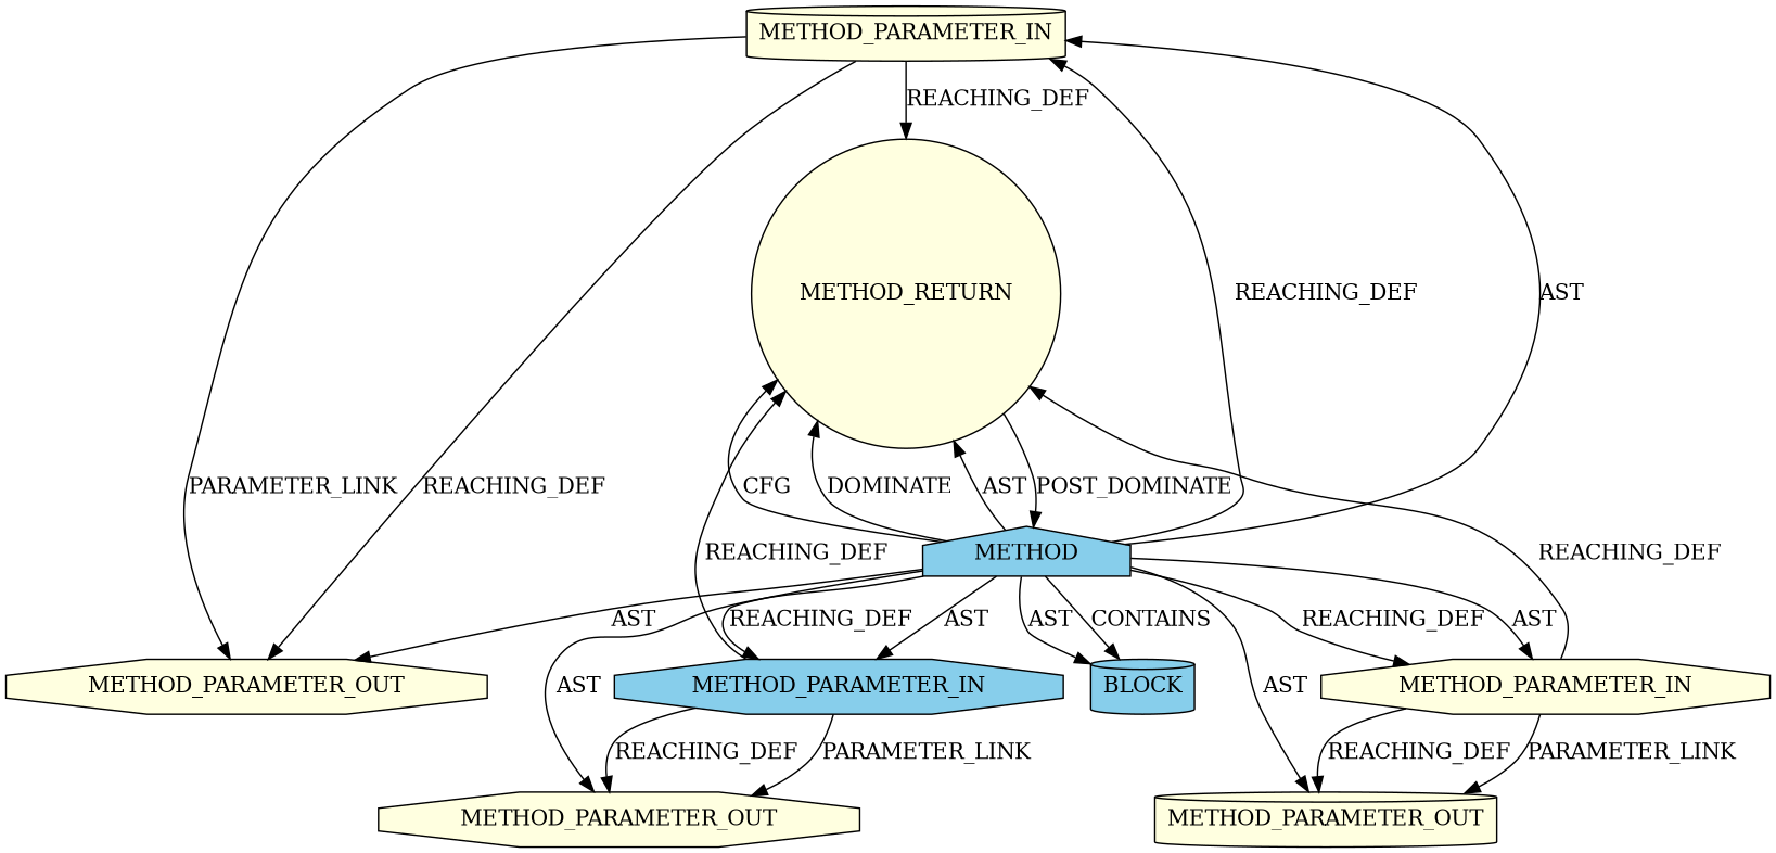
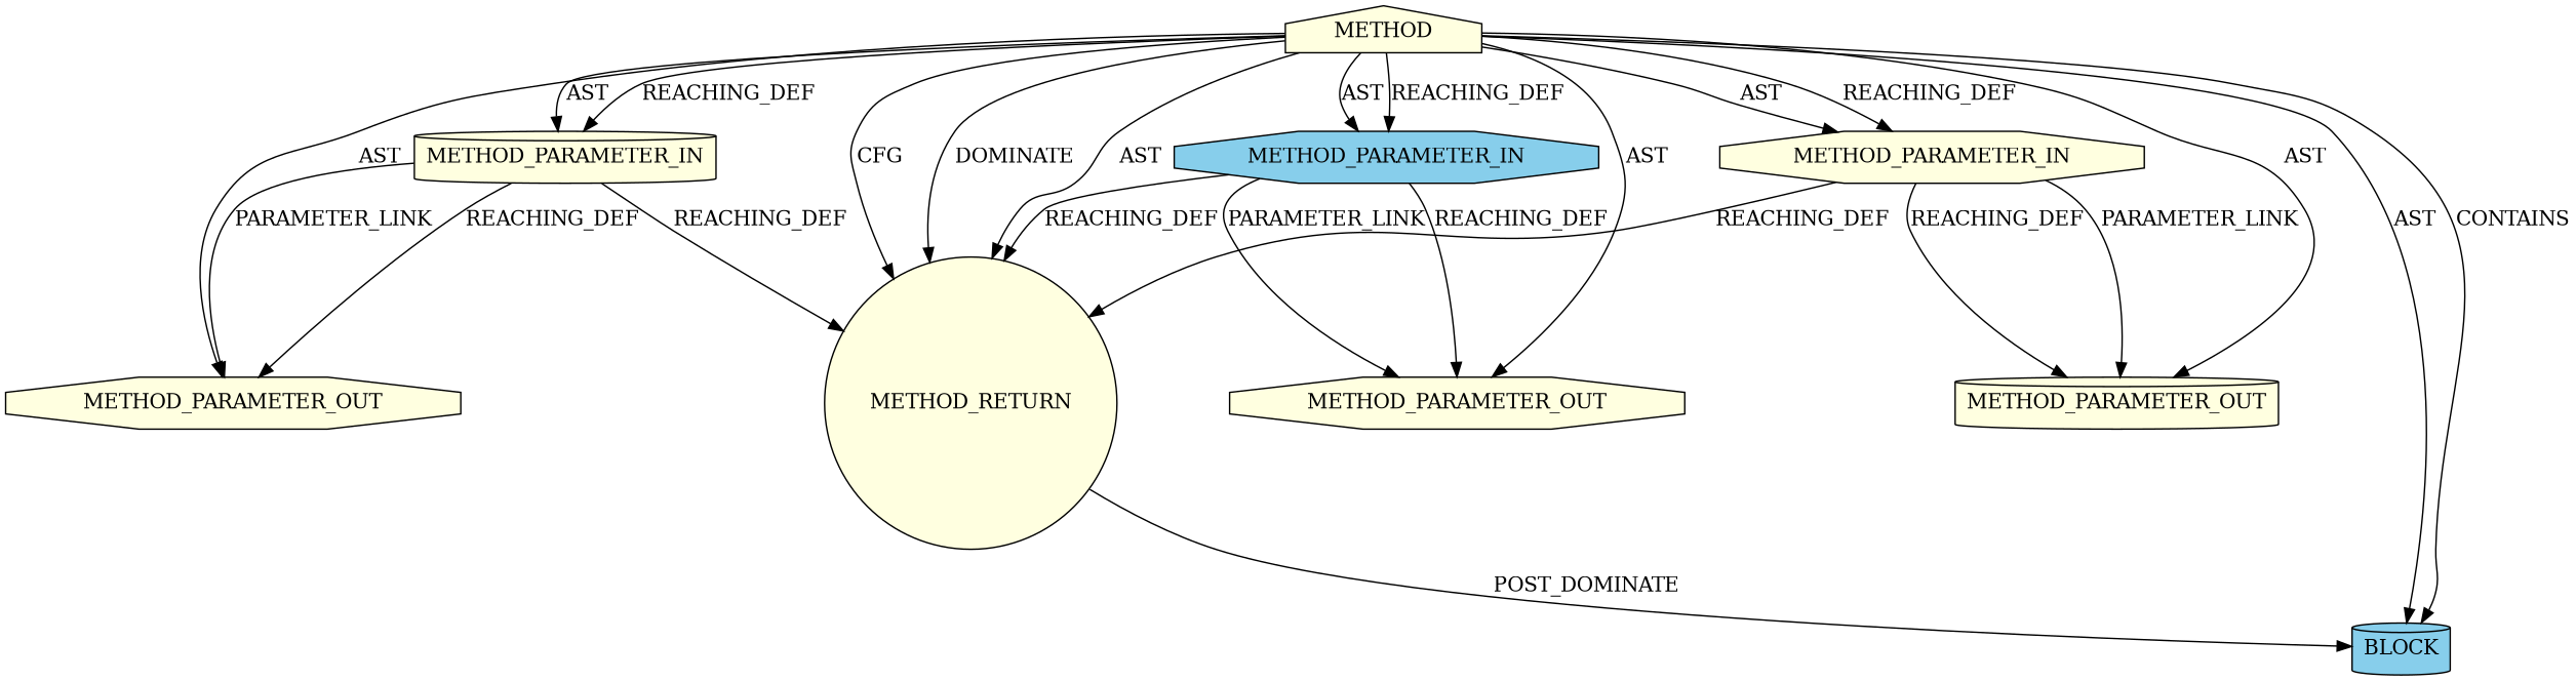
  digraph {
    node [CODE=p2 EVALUATION_STRATEGY=BY_VALUE IS_VARIADIC=false ORDER=2 TYPE_FULL_NAME=ANY fillcolor=lightyellow shape=octagon style=filled]
    n1 [INDEX=2 NAME=p2 label=METHOD_PARAMETER_IN shape=cylinder]
    n2 [CODE=RET label=METHOD_RETURN shape=circle IS_VARIADIC=""]
    n3 [INDEX=2 NAME=p2 label=METHOD_PARAMETER_OUT]
-   n4 [AST_PARENT_FULL_NAME="<global>" AST_PARENT_TYPE=NAMESPACE_BLOCK CODE="<empty>" FILENAME="<empty>" FULL_NAME=memcpy IS_EXTERNAL=true NAME=memcpy ORDER=0 fillcolor=skyblue label=METHOD shape=house EVALUATION_STRATEGY="" IS_VARIADIC="" TYPE_FULL_NAME=""]
+   n4 [AST_PARENT_FULL_NAME="<global>" AST_PARENT_TYPE=NAMESPACE_BLOCK CODE="<empty>" FILENAME="<empty>" FULL_NAME=memcpy IS_EXTERNAL=true NAME=memcpy ORDER=0 label=METHOD shape=house EVALUATION_STRATEGY="" IS_VARIADIC="" TYPE_FULL_NAME=""]
    n5 [CODE=p1 INDEX=1 NAME=p1 ORDER=1 label=METHOD_PARAMETER_OUT shape=cylinder]
    n6 [CODE=p3 INDEX=3 NAME=p3 ORDER=3 label=METHOD_PARAMETER_OUT]
    n7 [ARGUMENT_INDEX=1 CODE="<empty>" ORDER=1 fillcolor=skyblue label=BLOCK shape=cylinder EVALUATION_STRATEGY="" IS_VARIADIC=""]
    n8 [CODE=p3 INDEX=3 NAME=p3 ORDER=3 fillcolor=skyblue label=METHOD_PARAMETER_IN]
    n9 [CODE=p1 INDEX=1 NAME=p1 ORDER=1 label=METHOD_PARAMETER_IN]
    n1 -> n2 [VARIABLE=p2 label=REACHING_DEF]
    n1 -> n3 [label=PARAMETER_LINK]
    n1 -> n3 [VARIABLE=p2 label=REACHING_DEF]
-   n2 -> n4 [label=POST_DOMINATE]
+   n2 -> n7 [label=POST_DOMINATE]
    n4 -> n1 [label=AST]
    n4 -> n1 [label=REACHING_DEF]
    n4 -> n2 [label=CFG]
    n4 -> n2 [label=DOMINATE]
    n4 -> n2 [label=AST]
    n4 -> n3 [label=AST]
    n4 -> n5 [label=AST]
    n4 -> n6 [label=AST]
    n4 -> n7 [label=AST]
    n4 -> n7 [label=CONTAINS]
    n4 -> n8 [label=REACHING_DEF]
    n4 -> n8 [label=AST]
    n4 -> n9 [label=REACHING_DEF]
    n4 -> n9 [label=AST]
    n8 -> n2 [VARIABLE=p3 label=REACHING_DEF]
    n8 -> n6 [label=PARAMETER_LINK]
    n8 -> n6 [VARIABLE=p3 label=REACHING_DEF]
    n9 -> n2 [VARIABLE=p1 label=REACHING_DEF]
    n9 -> n5 [VARIABLE=p1 label=REACHING_DEF]
    n9 -> n5 [label=PARAMETER_LINK]
  }
